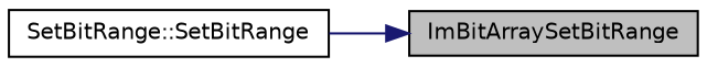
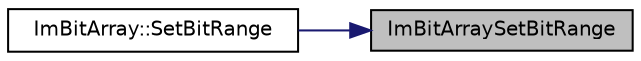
  digraph {
    rankdir=RL
    node [color=black fontname=Helvetica fontsize=10 shape=record style=filled]
    n1 [fillcolor=grey75 fontcolor=black height=0.2 label=ImBitArraySetBitRange width=0.4]
-   n2 [fillcolor=white height=0.2 label="SetBitRange::SetBitRange" width=0.4]
+   n2 [fillcolor=white height=0.2 label="ImBitArray::SetBitRange" width=0.4]
    n1 -> n2 [color=midnightblue dir=back fontname=Helvetica fontsize=10 labelfontname=Helvetica labelfontsize=10 style=solid]
  }
